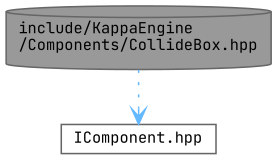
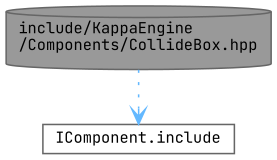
  digraph {
    fontname="JetBrains Mono"
    node [fontname="JetBrains Mono" fontsize=10 style=filled]
    n1 [color=gray40 fillcolor=grey60 fontcolor=black height=0.2 label="include/KappaEngine\l/Components/CollideBox.hpp" shape=cylinder width=0.4]
-   n2 [color=grey40 fillcolor=white height=0.2 label="IComponent.hpp" shape=box width=0.4]
+   n2 [color=grey40 fillcolor=white height=0.2 label="IComponent.include" shape=box width=0.4]
    n1 -> n2 [color=steelblue1 fontname="JetBrains Mono" fontsize=10 labelfontname=Helvetica labelfontsize=10 style=dotted arrowhead=vee]
  }
